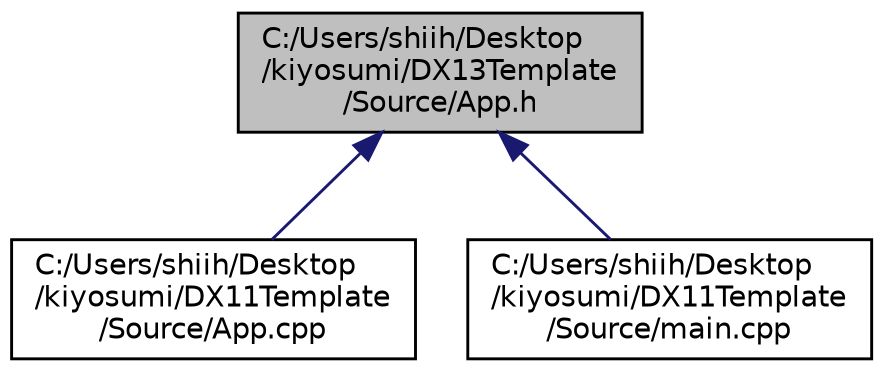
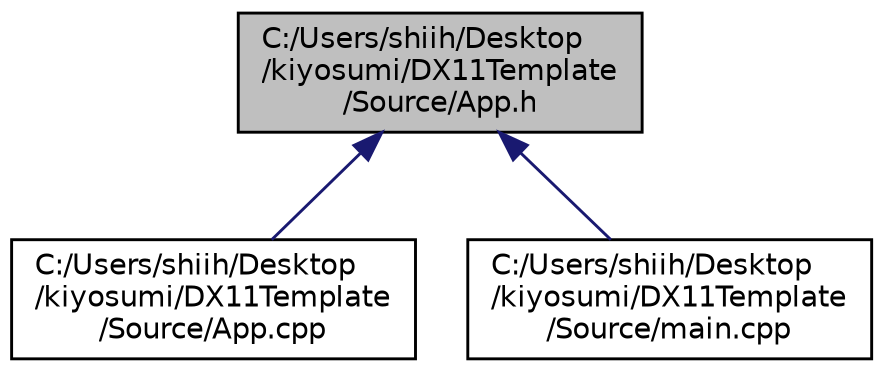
  digraph {
    node [color=black fillcolor=white fontname=Helvetica fontsize=10 shape=record style=filled]
    edge [color=midnightblue dir=back fontname=Helvetica fontsize=10 labelfontname=Helvetica labelfontsize=10 style=solid]
-   n1 [fillcolor=grey75 fontcolor=black height=0.2 label="C:/Users/shiih/Desktop\l/kiyosumi/DX13Template\l/Source/App.h" width=0.4]
+   n1 [fillcolor=grey75 fontcolor=black height=0.2 label="C:/Users/shiih/Desktop\l/kiyosumi/DX11Template\l/Source/App.h" width=0.4]
    n2 [height=0.2 label="C:/Users/shiih/Desktop\l/kiyosumi/DX11Template\l/Source/App.cpp" width=0.4]
    n3 [height=0.2 label="C:/Users/shiih/Desktop\l/kiyosumi/DX11Template\l/Source/main.cpp" width=0.4]
    n1 -> n2
    n1 -> n3
  }
